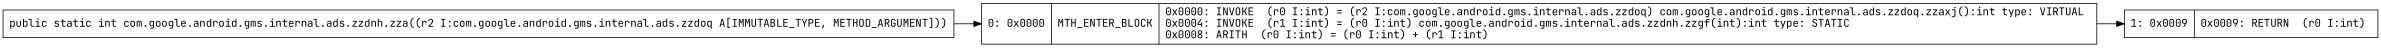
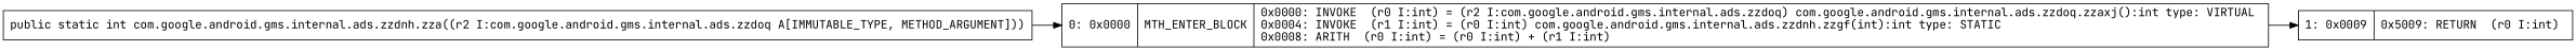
  digraph {
    rankdir=LR
    fontname="JetBrains Mono"
    node [shape=record fontname="JetBrains Mono"]
    edge [fontname="JetBrains Mono"]
    n1 [label="{0\:\ 0x0000|MTH_ENTER_BLOCK\l|0x0000: INVOKE  (r0 I:int) = (r2 I:com.google.android.gms.internal.ads.zzdoq) com.google.android.gms.internal.ads.zzdoq.zzaxj():int type: VIRTUAL \l0x0004: INVOKE  (r1 I:int) = (r0 I:int) com.google.android.gms.internal.ads.zzdnh.zzgf(int):int type: STATIC \l0x0008: ARITH  (r0 I:int) = (r0 I:int) + (r1 I:int) \l}"]
-   n2 [label="{1\:\ 0x0009|0x0009: RETURN  (r0 I:int) \l}"]
+   n2 [label="{1\:\ 0x0009|0x5009: RETURN  (r0 I:int) \l}"]
    n3 [label="{public static int com.google.android.gms.internal.ads.zzdnh.zza((r2 I:com.google.android.gms.internal.ads.zzdoq A[IMMUTABLE_TYPE, METHOD_ARGUMENT])) }"]
    n1 -> n2
    n3 -> n1
  }
